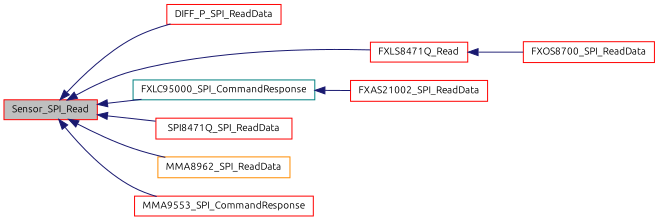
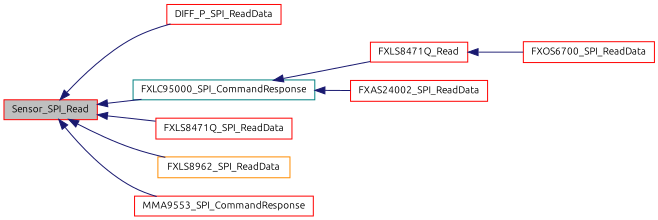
  digraph {
    fontname=Ubuntu
    rankdir=LR
    node [color=red fillcolor=white fontname=Ubuntu fontsize=10 shape=record style=filled]
    edge [color=midnightblue dir=back fontname=Ubuntu fontsize=10 labelfontname=Helvetica labelfontsize=10 style=solid]
    n1 [fillcolor=grey75 fontcolor=black height=0.2 label=Sensor_SPI_Read width=0.4]
    n2 [height=0.2 label=DIFF_P_SPI_ReadData width=0.4]
    n3 [color=teal height=0.2 label=FXLC95000_SPI_CommandResponse width=0.4]
    n4 [height=0.2 label=FXLS8471Q_Read width=0.4]
-   n5 [height=0.2 label=SPI8471Q_SPI_ReadData width=0.4]
-   n6 [color=darkorange height=0.2 label=MMA8962_SPI_ReadData width=0.4]
+   n5 [height=0.2 label=FXLS8471Q_SPI_ReadData width=0.4]
+   n6 [color=darkorange height=0.2 label=FXLS8962_SPI_ReadData width=0.4]
    n7 [height=0.2 label=MMA9553_SPI_CommandResponse width=0.4]
-   n8 [height=0.2 label=FXAS21002_SPI_ReadData width=0.4]
-   n9 [height=0.2 label=FXOS8700_SPI_ReadData width=0.4]
+   n8 [height=0.2 label=FXAS24002_SPI_ReadData width=0.4]
+   n9 [height=0.2 label=FXOS6700_SPI_ReadData width=0.4]
    n1 -> n2
    n1 -> n3
-   n1 -> n4
+   n3 -> n4
    n1 -> n5
    n1 -> n6
    n1 -> n7
    n3 -> n8
    n4 -> n9
  }
